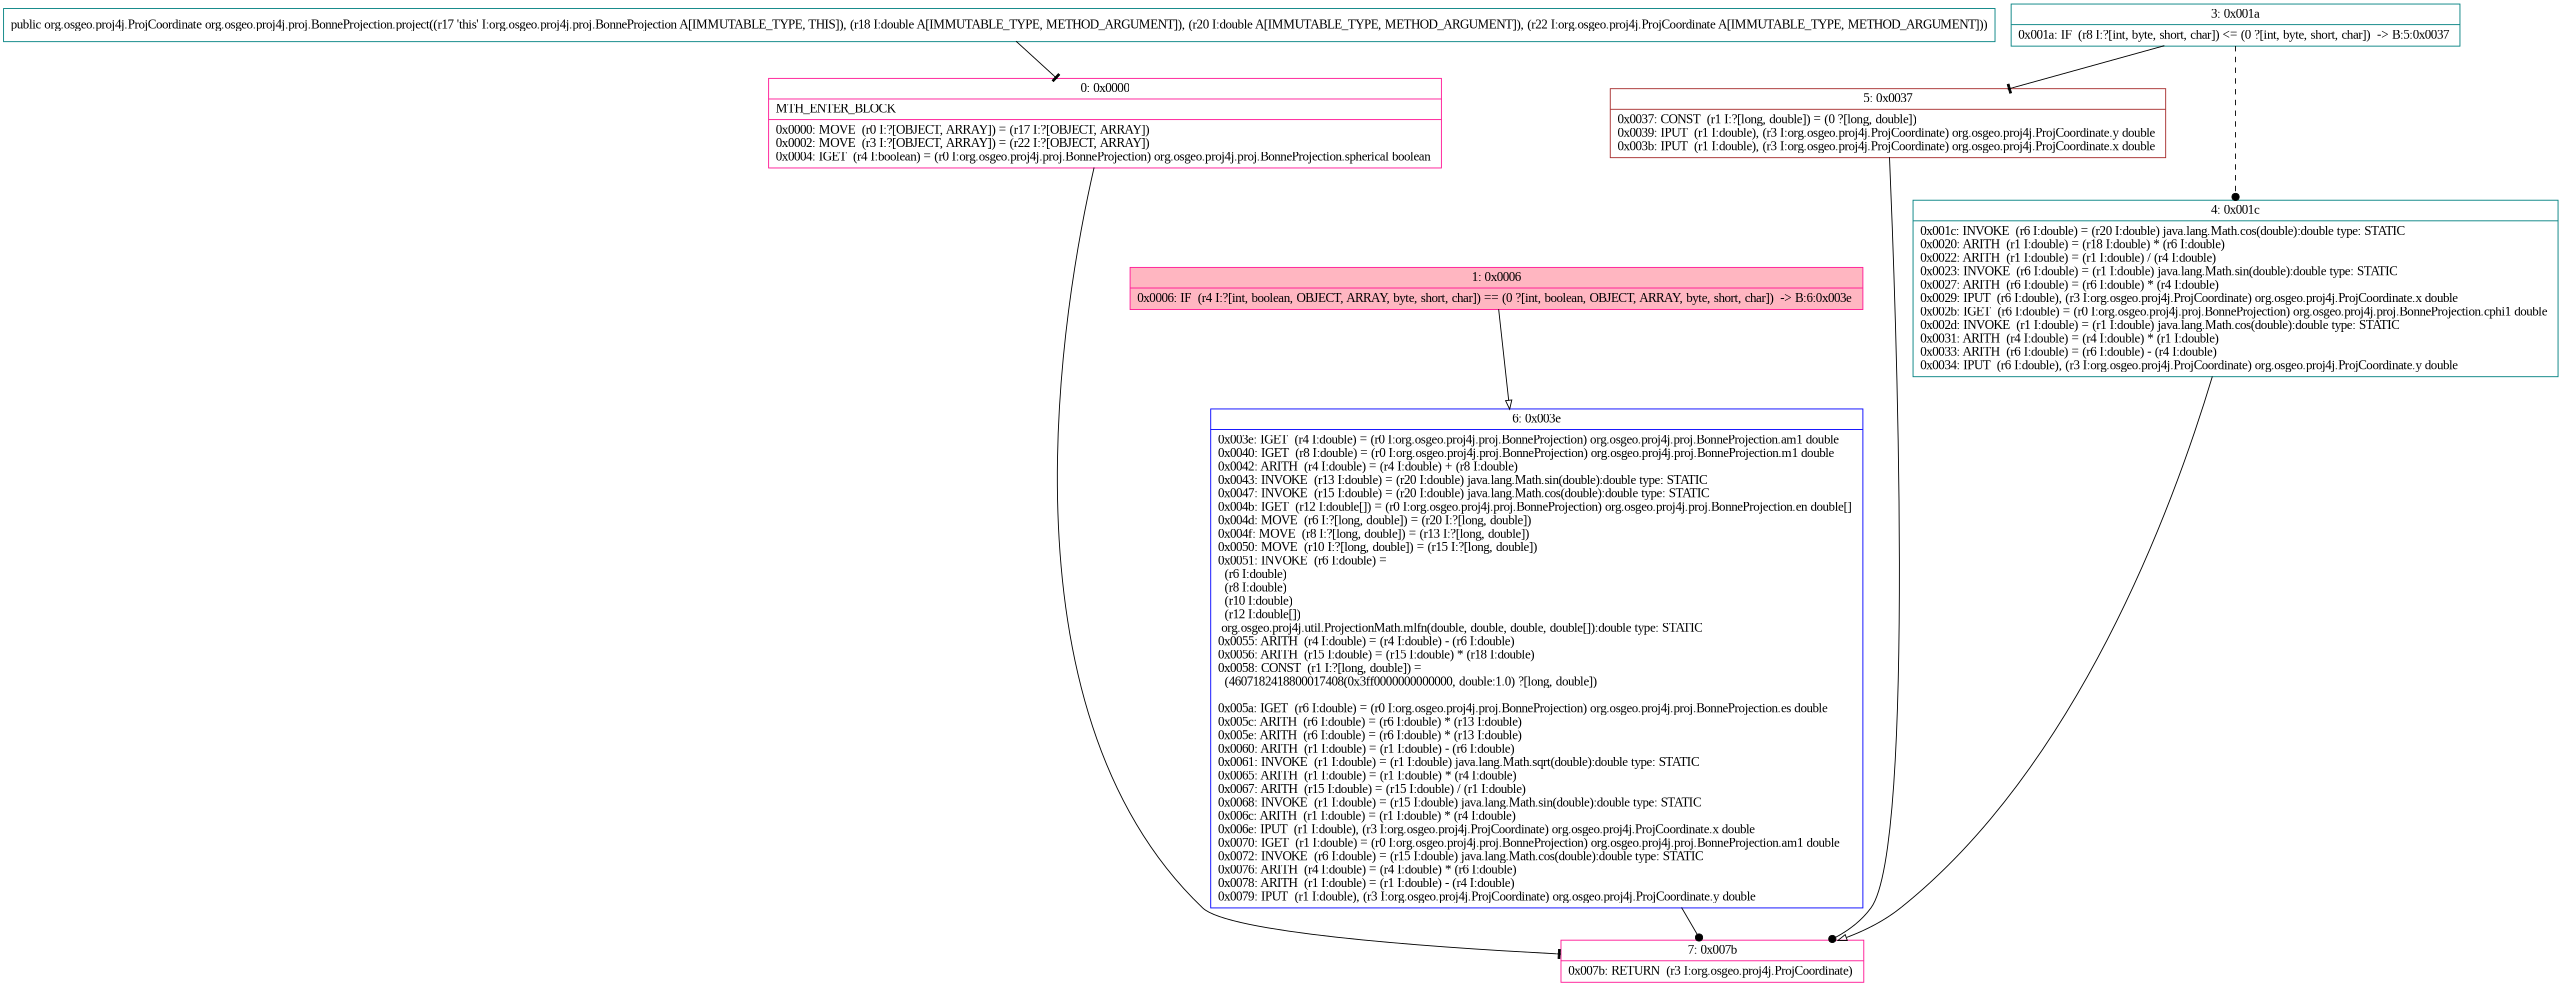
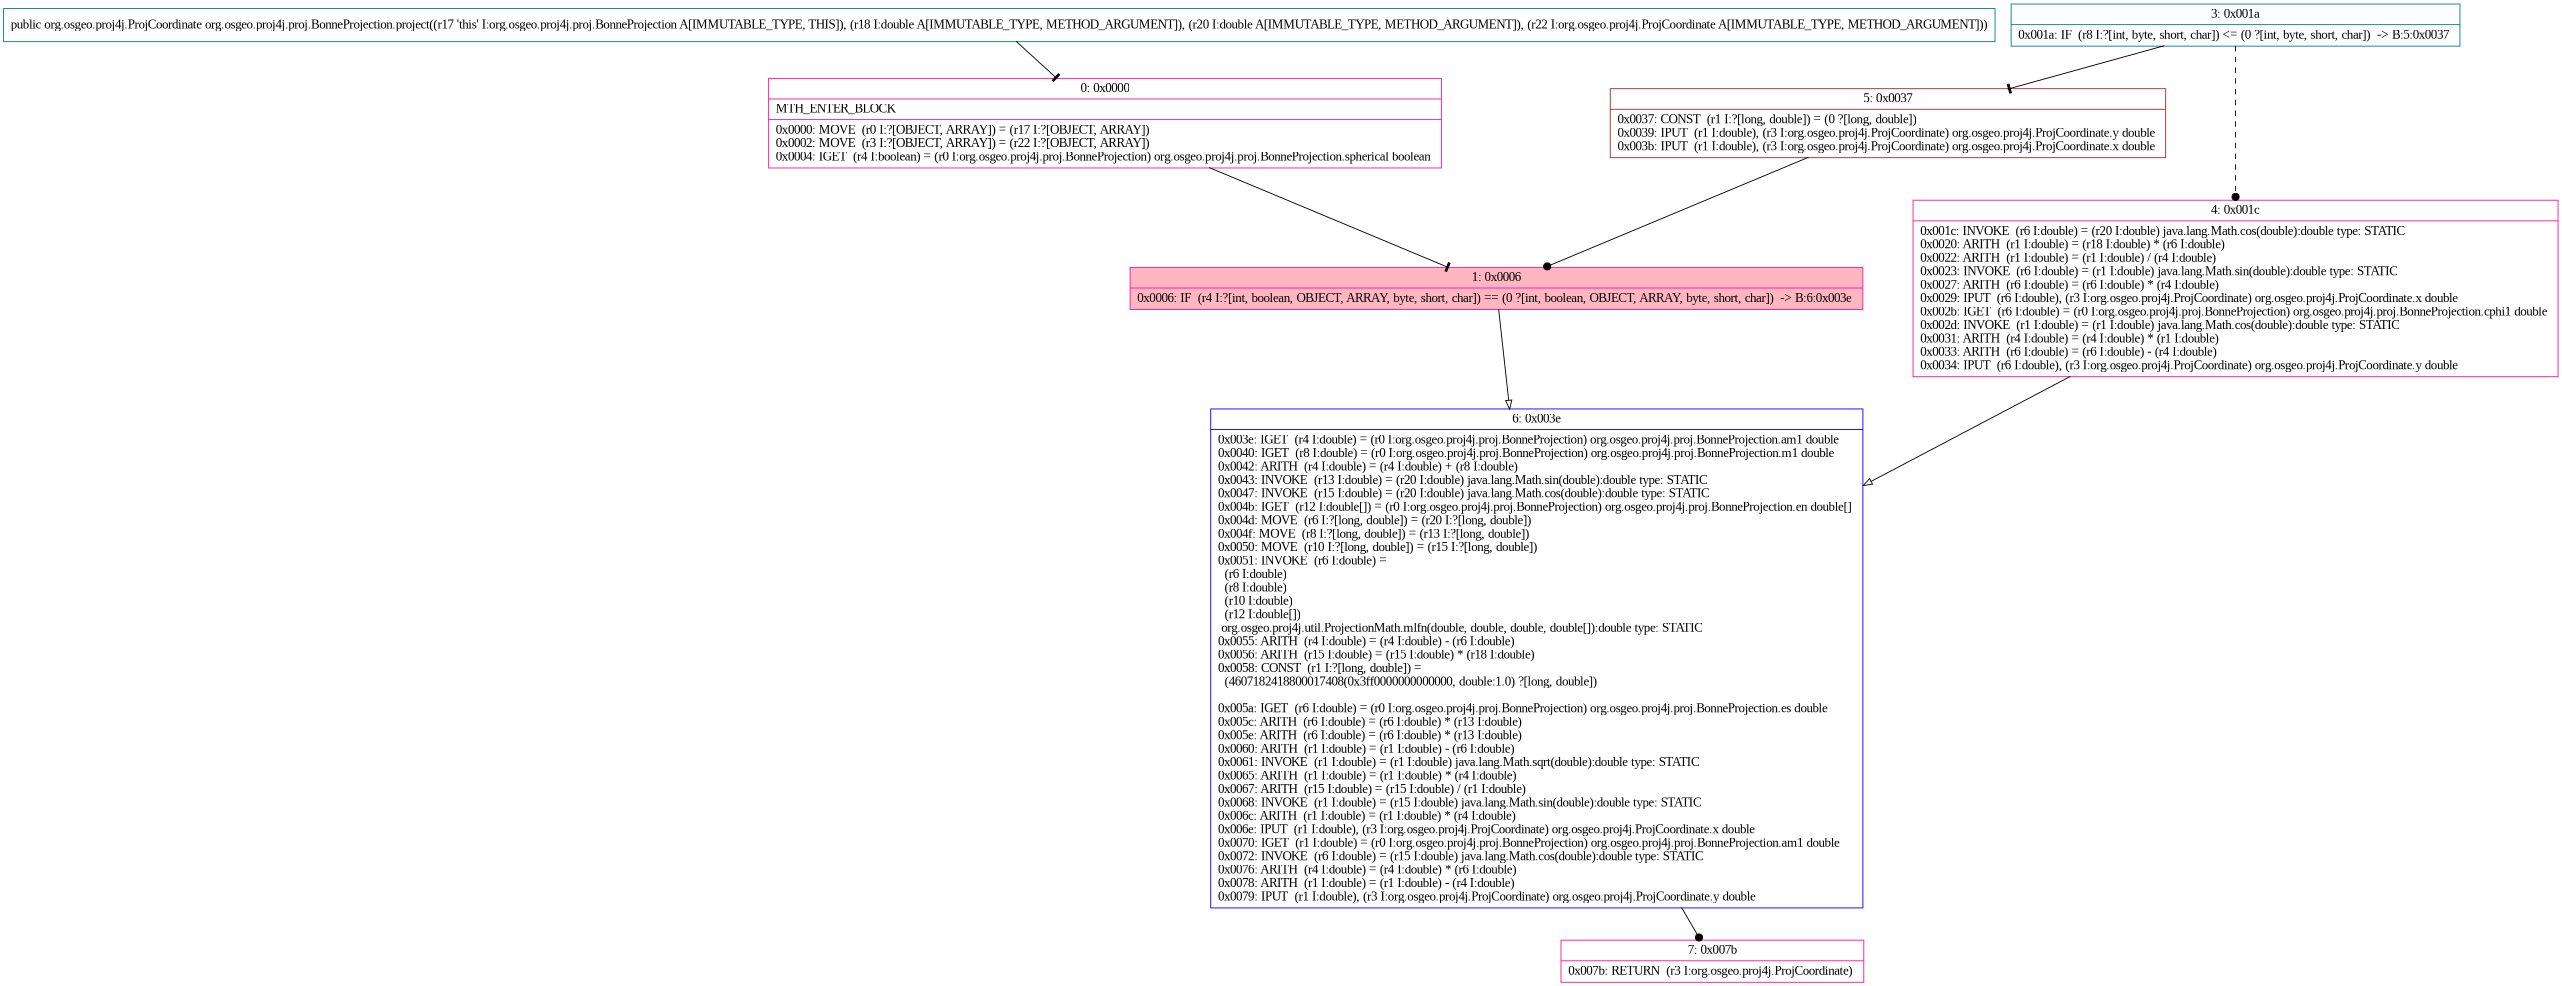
  digraph {
    fontname="Liberation Serif"
    node [color=deeppink fillcolor=white fontname="Liberation Serif" shape=record style=filled]
    edge [arrowhead=tee fontname="Liberation Serif"]
    n1 [label="{0\:\ 0x0000|MTH_ENTER_BLOCK\l|0x0000: MOVE  (r0 I:?[OBJECT, ARRAY]) = (r17 I:?[OBJECT, ARRAY]) \l0x0002: MOVE  (r3 I:?[OBJECT, ARRAY]) = (r22 I:?[OBJECT, ARRAY]) \l0x0004: IGET  (r4 I:boolean) = (r0 I:org.osgeo.proj4j.proj.BonneProjection) org.osgeo.proj4j.proj.BonneProjection.spherical boolean \l}"]
    n2 [fillcolor=lightpink label="{1\:\ 0x0006|0x0006: IF  (r4 I:?[int, boolean, OBJECT, ARRAY, byte, short, char]) == (0 ?[int, boolean, OBJECT, ARRAY, byte, short, char])  \-\> B:6:0x003e \l}"]
    n3 [color=blue label="{6\:\ 0x003e|0x003e: IGET  (r4 I:double) = (r0 I:org.osgeo.proj4j.proj.BonneProjection) org.osgeo.proj4j.proj.BonneProjection.am1 double \l0x0040: IGET  (r8 I:double) = (r0 I:org.osgeo.proj4j.proj.BonneProjection) org.osgeo.proj4j.proj.BonneProjection.m1 double \l0x0042: ARITH  (r4 I:double) = (r4 I:double) + (r8 I:double) \l0x0043: INVOKE  (r13 I:double) = (r20 I:double) java.lang.Math.sin(double):double type: STATIC \l0x0047: INVOKE  (r15 I:double) = (r20 I:double) java.lang.Math.cos(double):double type: STATIC \l0x004b: IGET  (r12 I:double[]) = (r0 I:org.osgeo.proj4j.proj.BonneProjection) org.osgeo.proj4j.proj.BonneProjection.en double[] \l0x004d: MOVE  (r6 I:?[long, double]) = (r20 I:?[long, double]) \l0x004f: MOVE  (r8 I:?[long, double]) = (r13 I:?[long, double]) \l0x0050: MOVE  (r10 I:?[long, double]) = (r15 I:?[long, double]) \l0x0051: INVOKE  (r6 I:double) = \l  (r6 I:double)\l  (r8 I:double)\l  (r10 I:double)\l  (r12 I:double[])\l org.osgeo.proj4j.util.ProjectionMath.mlfn(double, double, double, double[]):double type: STATIC \l0x0055: ARITH  (r4 I:double) = (r4 I:double) \- (r6 I:double) \l0x0056: ARITH  (r15 I:double) = (r15 I:double) * (r18 I:double) \l0x0058: CONST  (r1 I:?[long, double]) = \l  (4607182418800017408(0x3ff0000000000000, double:1.0) ?[long, double])\l \l0x005a: IGET  (r6 I:double) = (r0 I:org.osgeo.proj4j.proj.BonneProjection) org.osgeo.proj4j.proj.BonneProjection.es double \l0x005c: ARITH  (r6 I:double) = (r6 I:double) * (r13 I:double) \l0x005e: ARITH  (r6 I:double) = (r6 I:double) * (r13 I:double) \l0x0060: ARITH  (r1 I:double) = (r1 I:double) \- (r6 I:double) \l0x0061: INVOKE  (r1 I:double) = (r1 I:double) java.lang.Math.sqrt(double):double type: STATIC \l0x0065: ARITH  (r1 I:double) = (r1 I:double) * (r4 I:double) \l0x0067: ARITH  (r15 I:double) = (r15 I:double) \/ (r1 I:double) \l0x0068: INVOKE  (r1 I:double) = (r15 I:double) java.lang.Math.sin(double):double type: STATIC \l0x006c: ARITH  (r1 I:double) = (r1 I:double) * (r4 I:double) \l0x006e: IPUT  (r1 I:double), (r3 I:org.osgeo.proj4j.ProjCoordinate) org.osgeo.proj4j.ProjCoordinate.x double \l0x0070: IGET  (r1 I:double) = (r0 I:org.osgeo.proj4j.proj.BonneProjection) org.osgeo.proj4j.proj.BonneProjection.am1 double \l0x0072: INVOKE  (r6 I:double) = (r15 I:double) java.lang.Math.cos(double):double type: STATIC \l0x0076: ARITH  (r4 I:double) = (r4 I:double) * (r6 I:double) \l0x0078: ARITH  (r1 I:double) = (r1 I:double) \- (r4 I:double) \l0x0079: IPUT  (r1 I:double), (r3 I:org.osgeo.proj4j.ProjCoordinate) org.osgeo.proj4j.ProjCoordinate.y double \l}"]
    n4 [label="{7\:\ 0x007b|0x007b: RETURN  (r3 I:org.osgeo.proj4j.ProjCoordinate) \l}"]
    n5 [color=teal label="{3\:\ 0x001a|0x001a: IF  (r8 I:?[int, byte, short, char]) \<= (0 ?[int, byte, short, char])  \-\> B:5:0x0037 \l}"]
-   n6 [color=teal label="{4\:\ 0x001c|0x001c: INVOKE  (r6 I:double) = (r20 I:double) java.lang.Math.cos(double):double type: STATIC \l0x0020: ARITH  (r1 I:double) = (r18 I:double) * (r6 I:double) \l0x0022: ARITH  (r1 I:double) = (r1 I:double) \/ (r4 I:double) \l0x0023: INVOKE  (r6 I:double) = (r1 I:double) java.lang.Math.sin(double):double type: STATIC \l0x0027: ARITH  (r6 I:double) = (r6 I:double) * (r4 I:double) \l0x0029: IPUT  (r6 I:double), (r3 I:org.osgeo.proj4j.ProjCoordinate) org.osgeo.proj4j.ProjCoordinate.x double \l0x002b: IGET  (r6 I:double) = (r0 I:org.osgeo.proj4j.proj.BonneProjection) org.osgeo.proj4j.proj.BonneProjection.cphi1 double \l0x002d: INVOKE  (r1 I:double) = (r1 I:double) java.lang.Math.cos(double):double type: STATIC \l0x0031: ARITH  (r4 I:double) = (r4 I:double) * (r1 I:double) \l0x0033: ARITH  (r6 I:double) = (r6 I:double) \- (r4 I:double) \l0x0034: IPUT  (r6 I:double), (r3 I:org.osgeo.proj4j.ProjCoordinate) org.osgeo.proj4j.ProjCoordinate.y double \l}"]
+   n6 [label="{4\:\ 0x001c|0x001c: INVOKE  (r6 I:double) = (r20 I:double) java.lang.Math.cos(double):double type: STATIC \l0x0020: ARITH  (r1 I:double) = (r18 I:double) * (r6 I:double) \l0x0022: ARITH  (r1 I:double) = (r1 I:double) \/ (r4 I:double) \l0x0023: INVOKE  (r6 I:double) = (r1 I:double) java.lang.Math.sin(double):double type: STATIC \l0x0027: ARITH  (r6 I:double) = (r6 I:double) * (r4 I:double) \l0x0029: IPUT  (r6 I:double), (r3 I:org.osgeo.proj4j.ProjCoordinate) org.osgeo.proj4j.ProjCoordinate.x double \l0x002b: IGET  (r6 I:double) = (r0 I:org.osgeo.proj4j.proj.BonneProjection) org.osgeo.proj4j.proj.BonneProjection.cphi1 double \l0x002d: INVOKE  (r1 I:double) = (r1 I:double) java.lang.Math.cos(double):double type: STATIC \l0x0031: ARITH  (r4 I:double) = (r4 I:double) * (r1 I:double) \l0x0033: ARITH  (r6 I:double) = (r6 I:double) \- (r4 I:double) \l0x0034: IPUT  (r6 I:double), (r3 I:org.osgeo.proj4j.ProjCoordinate) org.osgeo.proj4j.ProjCoordinate.y double \l}"]
    n7 [color=brown label="{5\:\ 0x0037|0x0037: CONST  (r1 I:?[long, double]) = (0 ?[long, double]) \l0x0039: IPUT  (r1 I:double), (r3 I:org.osgeo.proj4j.ProjCoordinate) org.osgeo.proj4j.ProjCoordinate.y double \l0x003b: IPUT  (r1 I:double), (r3 I:org.osgeo.proj4j.ProjCoordinate) org.osgeo.proj4j.ProjCoordinate.x double \l}"]
    n8 [color=teal label="{public org.osgeo.proj4j.ProjCoordinate org.osgeo.proj4j.proj.BonneProjection.project((r17 'this' I:org.osgeo.proj4j.proj.BonneProjection A[IMMUTABLE_TYPE, THIS]), (r18 I:double A[IMMUTABLE_TYPE, METHOD_ARGUMENT]), (r20 I:double A[IMMUTABLE_TYPE, METHOD_ARGUMENT]), (r22 I:org.osgeo.proj4j.ProjCoordinate A[IMMUTABLE_TYPE, METHOD_ARGUMENT])) }"]
-   n1 -> n4
+   n1 -> n2
    n2 -> n3 [arrowhead=onormal]
    n3 -> n4 [arrowhead=dot]
    n5 -> n6 [arrowhead=dot style=dashed]
    n5 -> n7
-   n6 -> n4 [arrowhead=onormal]
-   n7 -> n4 [arrowhead=dot]
+   n6 -> n3 [arrowhead=onormal]
+   n7 -> n2 [arrowhead=dot]
    n8 -> n1
  }
